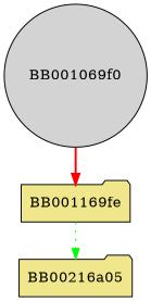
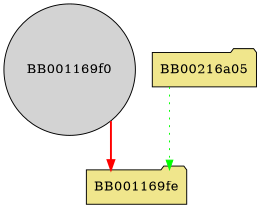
  digraph {
    splines=ortho
    node [fillcolor=khaki shape=folder style=filled]
-   BB001169f0 [fillcolor=lightgrey shape=circle label=BB001069f0]
+   BB001169f0 [fillcolor=lightgrey shape=circle]
    BB001169fe
    n3 [label=BB00216a05]
    BB001169f0 -> BB001169fe [color=red style=bold]
-   BB001169fe -> n3 [color=green style=dotted]
+   n3 -> BB001169fe [color=green style=dotted]
  }
